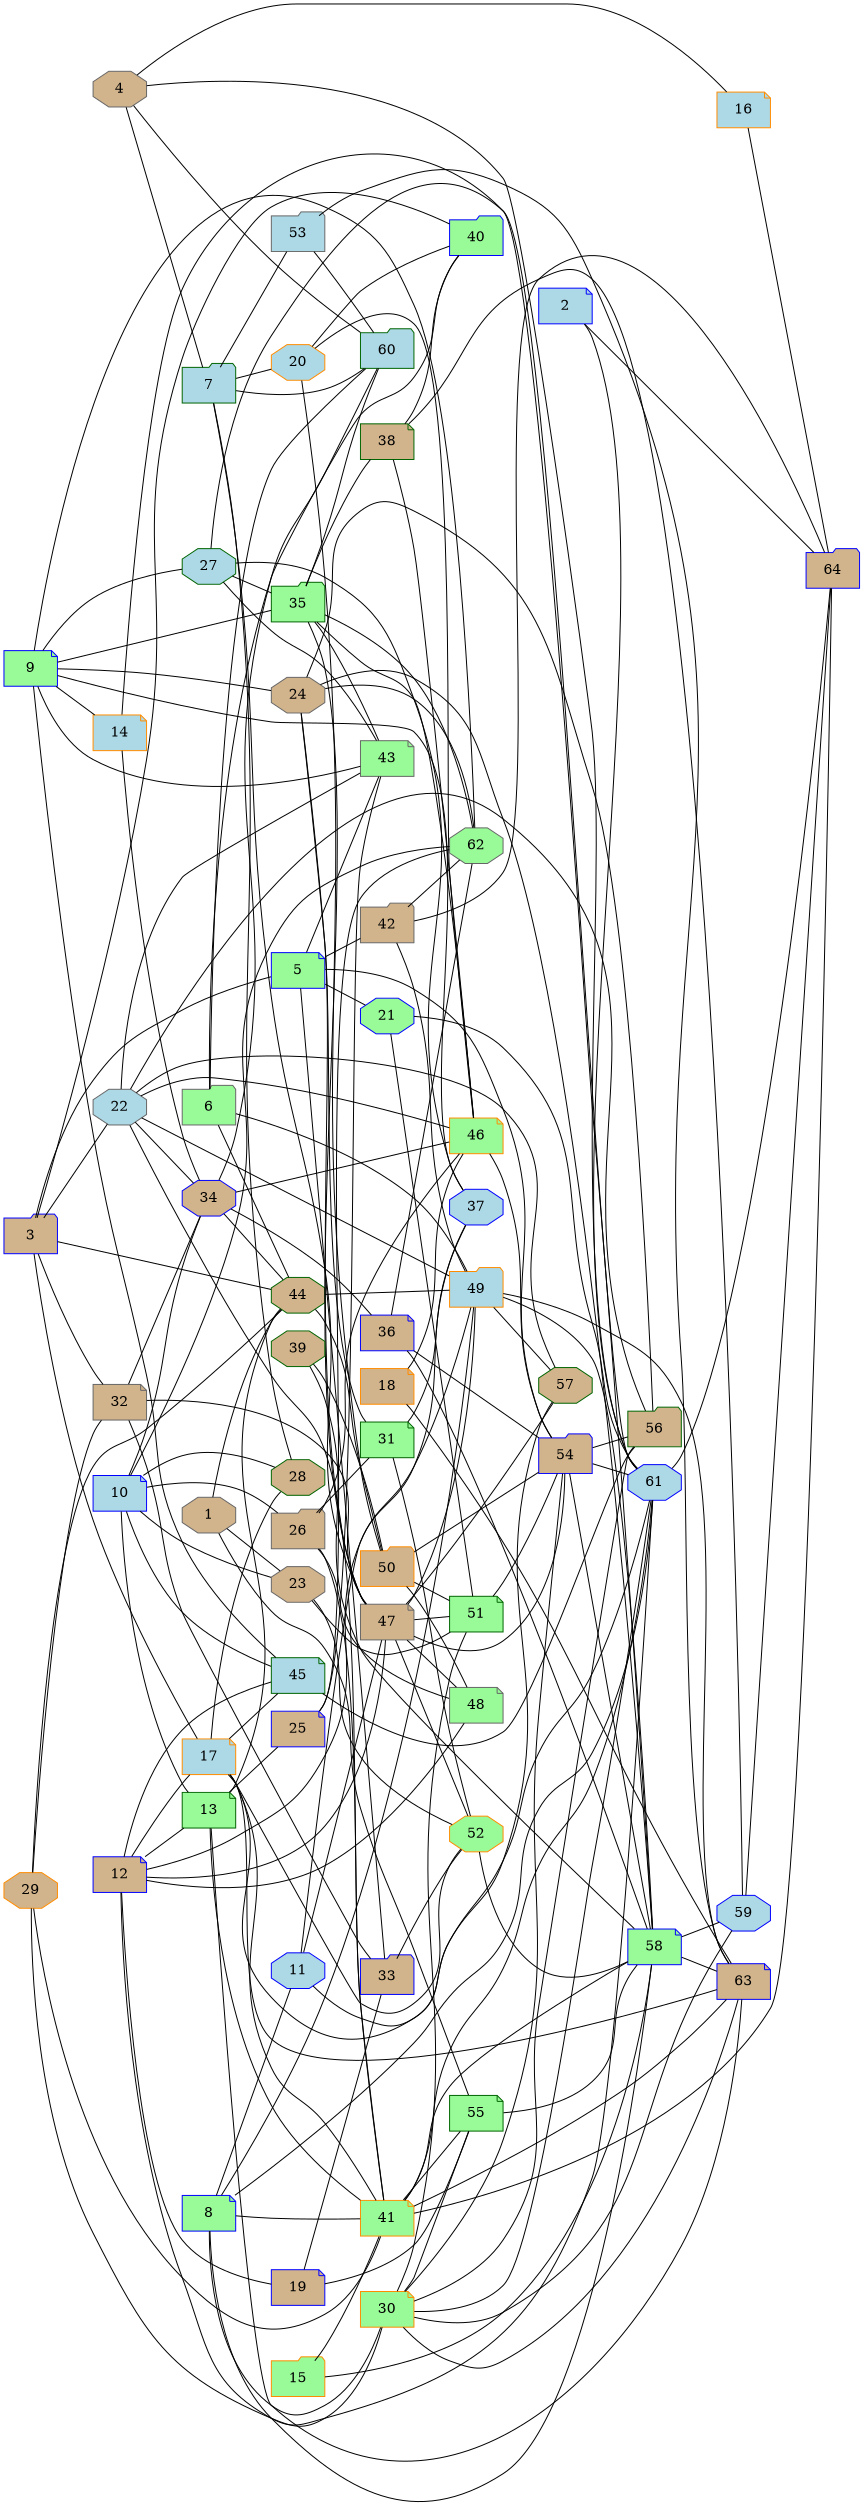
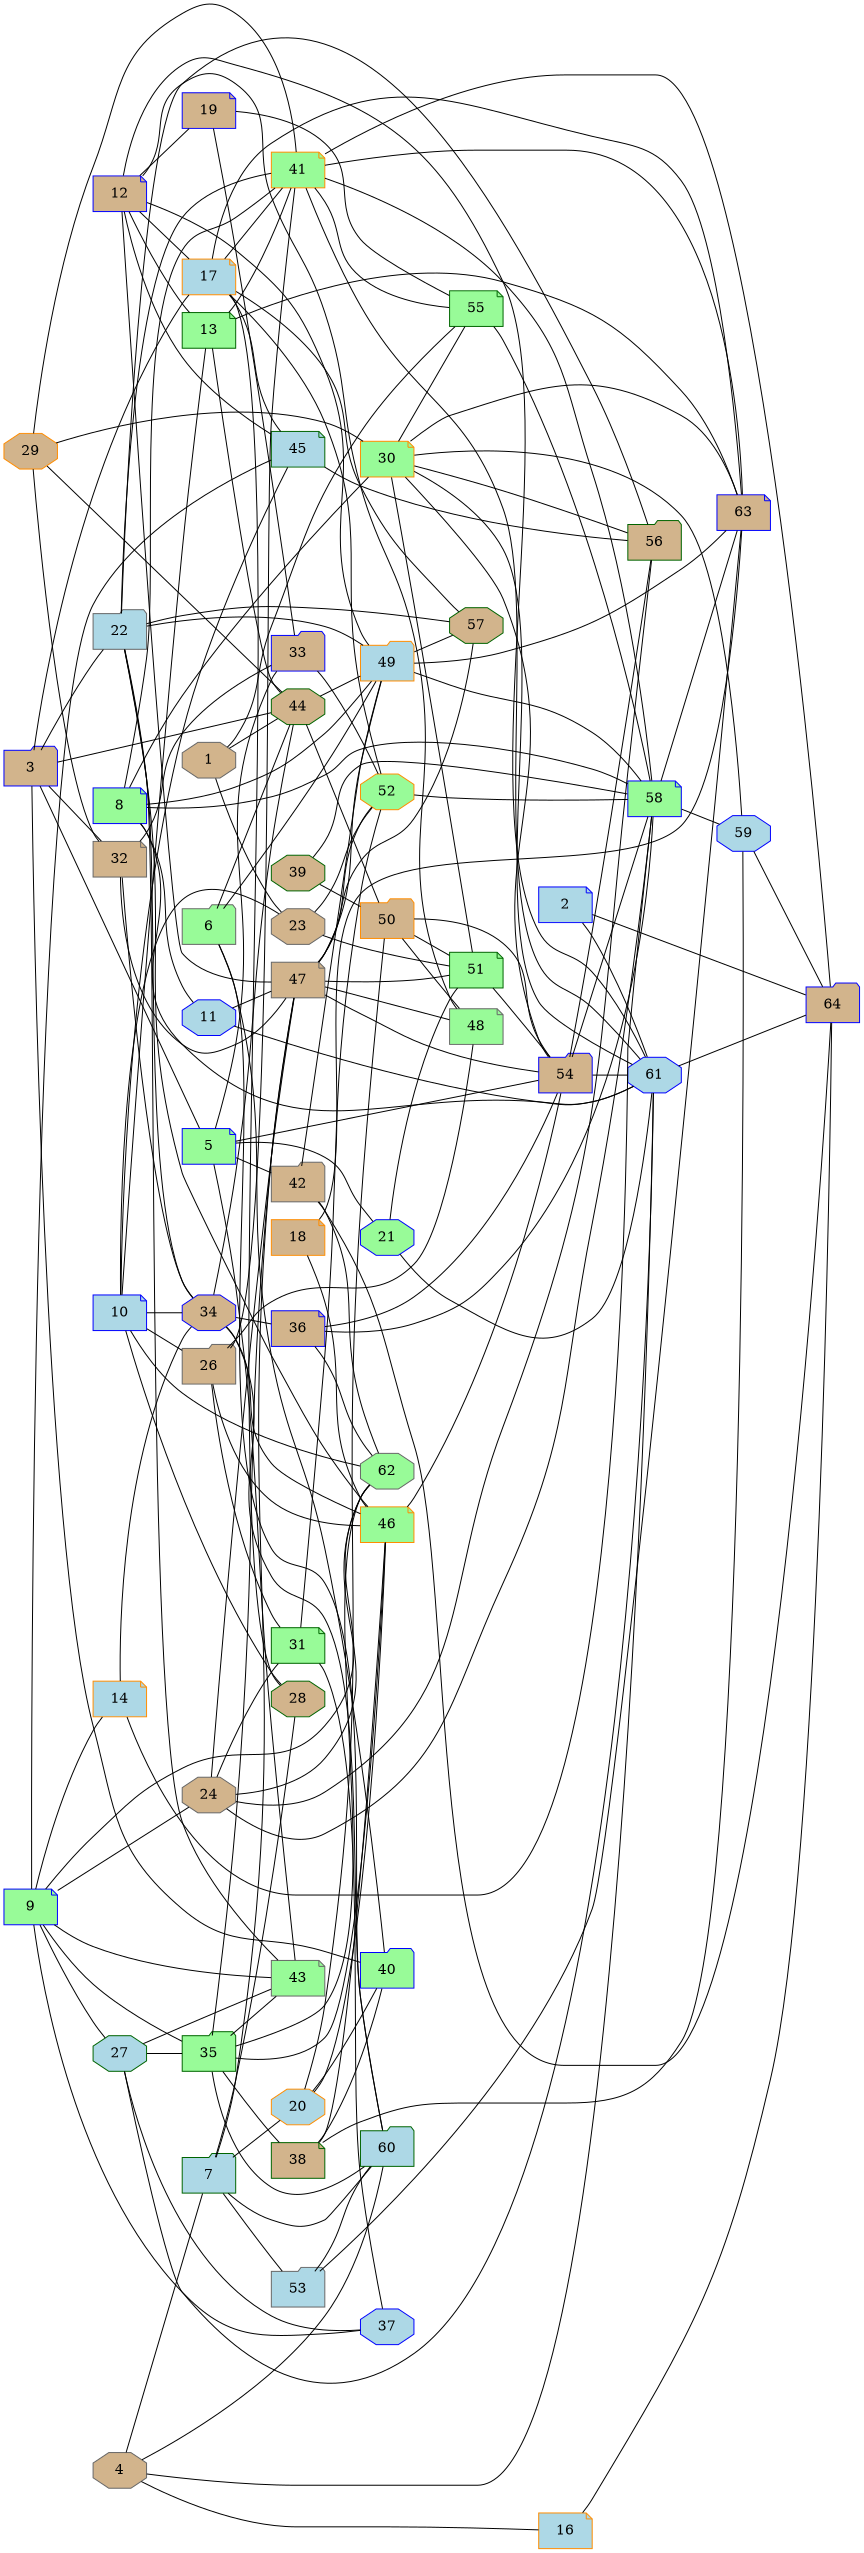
  graph {
    rankdir=LR
    node [color=blue fillcolor=tan shape=note style=filled]
    edge [weight=1.0]
    1 [color=gray40 shape=octagon]
    23 [color=gray40 shape=octagon]
    44 [color=darkgreen shape=octagon]
    55 [color=darkgreen fillcolor=palegreen]
    52 [color=darkorange fillcolor=palegreen shape=octagon]
    51 [color=darkgreen fillcolor=palegreen]
    49 [color=darkorange fillcolor=lightblue shape=folder]
    50 [color=darkorange shape=folder]
    58 [fillcolor=palegreen]
    2 [fillcolor=lightblue]
    61 [fillcolor=lightblue shape=octagon]
    64 [shape=folder]
    3 [shape=folder]
    17 [color=darkorange fillcolor=lightblue]
-   22 [color=gray40 fillcolor=lightblue shape=octagon]
+   22 [color=gray40 fillcolor=lightblue shape=folder]
    32 [color=gray40]
    40 [fillcolor=palegreen shape=folder]
    5 [fillcolor=palegreen]
    28 [color=darkgreen shape=octagon]
    41 [color=darkorange fillcolor=palegreen]
    45 [color=darkgreen fillcolor=lightblue]
    63
    57 [color=darkgreen shape=octagon]
    43 [color=gray40 fillcolor=palegreen]
    34 [shape=octagon]
    46 [color=darkorange fillcolor=palegreen]
    56 [color=darkgreen shape=folder]
    33 [shape=folder]
    47 [color=gray40]
    38 [color=darkgreen]
    59 [fillcolor=lightblue shape=octagon]
    4 [color=gray40 shape=octagon]
    7 [color=darkgreen fillcolor=lightblue shape=folder]
    60 [color=darkgreen fillcolor=lightblue shape=folder]
    16 [color=darkorange fillcolor=lightblue]
    20 [color=darkorange fillcolor=lightblue shape=octagon]
    53 [color=gray40 fillcolor=lightblue shape=folder]
    21 [fillcolor=palegreen shape=octagon]
    42 [color=gray40 shape=folder]
    54 [shape=folder]
    62 [color=gray40 fillcolor=palegreen shape=octagon]
    6 [color=gray40 fillcolor=palegreen shape=folder]
    48 [color=gray40 fillcolor=palegreen]
    8 [fillcolor=palegreen]
    11 [fillcolor=lightblue shape=octagon]
    30 [color=darkorange fillcolor=palegreen]
    37 [fillcolor=lightblue shape=octagon]
    9 [fillcolor=palegreen]
    14 [color=darkorange fillcolor=lightblue]
    24 [color=gray40 shape=octagon]
    27 [color=darkgreen fillcolor=lightblue shape=octagon]
    35 [color=darkgreen fillcolor=palegreen shape=folder]
    31 [color=darkgreen fillcolor=palegreen]
    10 [fillcolor=lightblue]
    13 [color=darkgreen fillcolor=palegreen]
    26 [color=gray40 shape=folder]
-   25
    36
    12
    19
-   15 [color=darkorange fillcolor=palegreen shape=folder]
    18 [color=darkorange]
    29 [color=darkorange shape=octagon]
    39 [color=darkgreen shape=octagon]
    1 -- 23 [weight=2.0]
    1 -- 44
    1 -- 55
    23 -- 52
    23 -- 51
    44 -- 49
    44 -- 50
    55 -- 58
    52 -- 58
    51 -- 54
    49 -- 58
    49 -- 63
    49 -- 57
    50 -- 51
    50 -- 54
    50 -- 48
    58 -- 63
    58 -- 59
    2 -- 61
    2 -- 64
    61 -- 64
    3 -- 44
    3 -- 17
    3 -- 22
    3 -- 32
    3 -- 40
    3 -- 5
    17 -- 52
    17 -- 28
    17 -- 41
    17 -- 45
    17 -- 63
    17 -- 57
    22 -- 49
    22 -- 41
    22 -- 57
    22 -- 43
    22 -- 34
    22 -- 46
    22 -- 56
    32 -- 34
    32 -- 33
    32 -- 47
    5 -- 43
    5 -- 33
    5 -- 21
    5 -- 42
    5 -- 54 [weight=2.0]
    41 -- 55
    41 -- 58
    41 -- 61
    41 -- 64
    41 -- 63
    45 -- 56
    34 -- 44
    34 -- 46
    34 -- 60
    34 -- 36
    46 -- 54
    33 -- 52
    47 -- 52
    47 -- 51
    47 -- 49
    47 -- 57
    47 -- 54
    47 -- 48
    38 -- 40
    38 -- 46
    38 -- 59
    59 -- 64
    4 -- 61
    4 -- 7
    4 -- 60
    4 -- 16
    7 -- 28
    7 -- 47
    7 -- 60
    7 -- 20
    7 -- 53
    16 -- 64
    20 -- 50
    20 -- 40
    20 -- 46
    53 -- 63
    53 -- 60
    21 -- 51
    21 -- 61
    42 -- 49
    42 -- 64
    42 -- 62
    54 -- 58
    54 -- 61
    54 -- 56
    6 -- 44
    6 -- 49
    6 -- 40
    6 -- 60
    8 -- 49
    8 -- 58
    8 -- 61
    8 -- 41
    8 -- 11
    8 -- 30
    11 -- 61
    11 -- 47
-   11 -- 37
    30 -- 55
    30 -- 51
    30 -- 61
    30 -- 63
    30 -- 56
    30 -- 59
    30 -- 54
    9 -- 45
    9 -- 43
    9 -- 62
    9 -- 37
    9 -- 14
    9 -- 24
    9 -- 27
    9 -- 35
    14 -- 58
    14 -- 34
    24 -- 58
    24 -- 56
    24 -- 47
    24 -- 62
    24 -- 31
    27 -- 61
    27 -- 43
    27 -- 37
    27 -- 35
    35 -- 43
    35 -- 46
    35 -- 47
    35 -- 38
    35 -- 60
    35 -- 62
    31 -- 52
    31 -- 37
    10 -- 23
    10 -- 28
    10 -- 45
    10 -- 34
    10 -- 62
    10 -- 13
    10 -- 26
    13 -- 44
    13 -- 41
    13 -- 63
-   13 -- 25
    26 -- 41
    26 -- 46
    26 -- 48
    26 -- 31
-   25 -- 43
-   25 -- 62
    36 -- 58
    36 -- 54
    36 -- 62
    12 -- 49
    12 -- 61
    12 -- 17
    12 -- 45
    12 -- 47
    12 -- 48
    12 -- 13
    12 -- 19
    19 -- 55
    19 -- 33
-   15 -- 58
-   15 -- 41
    18 -- 63
    18 -- 46
    29 -- 44
    29 -- 32
    29 -- 41
    29 -- 30
    39 -- 50
    39 -- 58
  }
